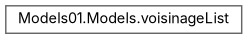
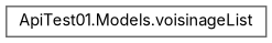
  digraph {
    rankdir=LR
    fontname=Inter
-   n1 [color=grey40 fillcolor=white fontname=Inter fontsize=10 height=0.2 label="Models01.Models.voisinageList" shape=box style=filled width=0.4]
+   n1 [color=grey40 fillcolor=white fontname=Inter fontsize=10 height=0.2 label="ApiTest01.Models.voisinageList" shape=box style=filled width=0.4]
  }
